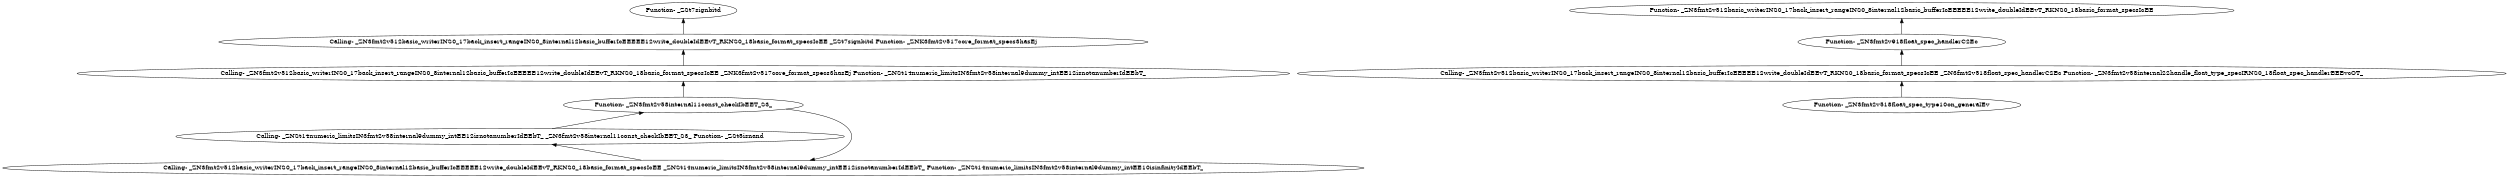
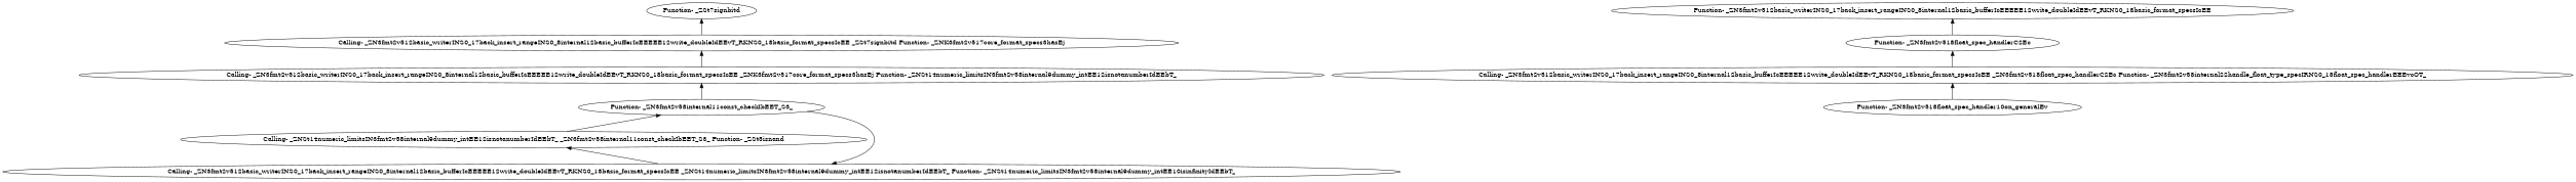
  digraph {
    edge [dir=back]
    "Function- _ZN3fmt2v58internal11const_checkIbEET_S3_"
    "Calling- _ZNSt14numeric_limitsIN3fmt2v58internal9dummy_intEE12isnotanumberIdEEbT_ _ZN3fmt2v58internal11const_checkIbEET_S3_ Function- _ZSt5isnand"
    "Calling- _ZN3fmt2v512basic_writerINS0_17back_insert_rangeINS0_8internal12basic_bufferIcEEEEE12write_doubleIdEEvT_RKNS0_18basic_format_specsIcEE _ZNSt14numeric_limitsIN3fmt2v58internal9dummy_intEE12isnotanumberIdEEbT_ Function- _ZNSt14numeric_limitsIN3fmt2v58internal9dummy_intEE10isinfinityIdEEbT_"
    "Calling- _ZN3fmt2v512basic_writerINS0_17back_insert_rangeINS0_8internal12basic_bufferIcEEEEE12write_doubleIdEEvT_RKNS0_18basic_format_specsIcEE _ZNK3fmt2v517core_format_specs3hasEj Function- _ZNSt14numeric_limitsIN3fmt2v58internal9dummy_intEE12isnotanumberIdEEbT_"
    "Calling- _ZN3fmt2v512basic_writerINS0_17back_insert_rangeINS0_8internal12basic_bufferIcEEEEE12write_doubleIdEEvT_RKNS0_18basic_format_specsIcEE _ZSt7signbitd Function- _ZNK3fmt2v517core_format_specs3hasEj"
    "Function- _ZSt7signbitd"
    "Calling- _ZN3fmt2v512basic_writerINS0_17back_insert_rangeINS0_8internal12basic_bufferIcEEEEE12write_doubleIdEEvT_RKNS0_18basic_format_specsIcEE _ZN3fmt2v518float_spec_handlerC2Ec Function- _ZN3fmt2v58internal22handle_float_type_specIRNS0_18float_spec_handlerEEEvcOT_"
-   "Function- _ZN3fmt2v518float_spec_handler10on_generalEv" [label="Function- _ZN3fmt2v518float_spec_type10on_generalEv"]
-   "Function- _ZN3fmt2v518float_spec_handlerC2Ec" [label="Function- _ZN3fmt2v918float_spec_handlerC2Ec"]
+   "Function- _ZN3fmt2v518float_spec_handler10on_generalEv"
+   "Function- _ZN3fmt2v518float_spec_handlerC2Ec"
    "Function- _ZN3fmt2v512basic_writerINS0_17back_insert_rangeINS0_8internal12basic_bufferIcEEEEE12write_doubleIdEEvT_RKNS0_18basic_format_specsIcEE"
    "Function- _ZN3fmt2v58internal11const_checkIbEET_S3_" -> "Calling- _ZNSt14numeric_limitsIN3fmt2v58internal9dummy_intEE12isnotanumberIdEEbT_ _ZN3fmt2v58internal11const_checkIbEET_S3_ Function- _ZSt5isnand"
    "Calling- _ZNSt14numeric_limitsIN3fmt2v58internal9dummy_intEE12isnotanumberIdEEbT_ _ZN3fmt2v58internal11const_checkIbEET_S3_ Function- _ZSt5isnand" -> "Calling- _ZN3fmt2v512basic_writerINS0_17back_insert_rangeINS0_8internal12basic_bufferIcEEEEE12write_doubleIdEEvT_RKNS0_18basic_format_specsIcEE _ZNSt14numeric_limitsIN3fmt2v58internal9dummy_intEE12isnotanumberIdEEbT_ Function- _ZNSt14numeric_limitsIN3fmt2v58internal9dummy_intEE10isinfinityIdEEbT_"
    "Calling- _ZN3fmt2v512basic_writerINS0_17back_insert_rangeINS0_8internal12basic_bufferIcEEEEE12write_doubleIdEEvT_RKNS0_18basic_format_specsIcEE _ZNSt14numeric_limitsIN3fmt2v58internal9dummy_intEE12isnotanumberIdEEbT_ Function- _ZNSt14numeric_limitsIN3fmt2v58internal9dummy_intEE10isinfinityIdEEbT_" -> "Function- _ZN3fmt2v58internal11const_checkIbEET_S3_"
    "Calling- _ZN3fmt2v512basic_writerINS0_17back_insert_rangeINS0_8internal12basic_bufferIcEEEEE12write_doubleIdEEvT_RKNS0_18basic_format_specsIcEE _ZNK3fmt2v517core_format_specs3hasEj Function- _ZNSt14numeric_limitsIN3fmt2v58internal9dummy_intEE12isnotanumberIdEEbT_" -> "Function- _ZN3fmt2v58internal11const_checkIbEET_S3_"
    "Calling- _ZN3fmt2v512basic_writerINS0_17back_insert_rangeINS0_8internal12basic_bufferIcEEEEE12write_doubleIdEEvT_RKNS0_18basic_format_specsIcEE _ZSt7signbitd Function- _ZNK3fmt2v517core_format_specs3hasEj" -> "Calling- _ZN3fmt2v512basic_writerINS0_17back_insert_rangeINS0_8internal12basic_bufferIcEEEEE12write_doubleIdEEvT_RKNS0_18basic_format_specsIcEE _ZNK3fmt2v517core_format_specs3hasEj Function- _ZNSt14numeric_limitsIN3fmt2v58internal9dummy_intEE12isnotanumberIdEEbT_"
    "Function- _ZSt7signbitd" -> "Calling- _ZN3fmt2v512basic_writerINS0_17back_insert_rangeINS0_8internal12basic_bufferIcEEEEE12write_doubleIdEEvT_RKNS0_18basic_format_specsIcEE _ZSt7signbitd Function- _ZNK3fmt2v517core_format_specs3hasEj"
    "Calling- _ZN3fmt2v512basic_writerINS0_17back_insert_rangeINS0_8internal12basic_bufferIcEEEEE12write_doubleIdEEvT_RKNS0_18basic_format_specsIcEE _ZN3fmt2v518float_spec_handlerC2Ec Function- _ZN3fmt2v58internal22handle_float_type_specIRNS0_18float_spec_handlerEEEvcOT_" -> "Function- _ZN3fmt2v518float_spec_handler10on_generalEv"
    "Function- _ZN3fmt2v518float_spec_handlerC2Ec" -> "Calling- _ZN3fmt2v512basic_writerINS0_17back_insert_rangeINS0_8internal12basic_bufferIcEEEEE12write_doubleIdEEvT_RKNS0_18basic_format_specsIcEE _ZN3fmt2v518float_spec_handlerC2Ec Function- _ZN3fmt2v58internal22handle_float_type_specIRNS0_18float_spec_handlerEEEvcOT_"
    "Function- _ZN3fmt2v512basic_writerINS0_17back_insert_rangeINS0_8internal12basic_bufferIcEEEEE12write_doubleIdEEvT_RKNS0_18basic_format_specsIcEE" -> "Function- _ZN3fmt2v518float_spec_handlerC2Ec"
  }
